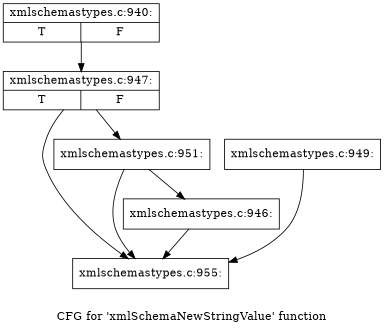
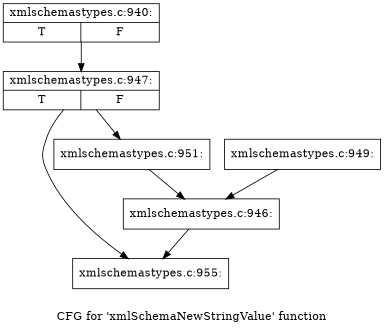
  digraph {
    label="CFG for 'xmlSchemaNewStringValue' function"
    node [shape=record]
    n1 [label="{xmlschemastypes.c:940:|{<s0>T|<s1>F}}"]
    n2 [label="{xmlschemastypes.c:947:|{<s0>T|<s1>F}}"]
    n3 [label="{xmlschemastypes.c:946:}"]
    n4 [label="{xmlschemastypes.c:955:}"]
    n5 [label="{xmlschemastypes.c:951:}"]
    n6 [label="{xmlschemastypes.c:949:}"]
    n1 -> n2
    n2 -> n4
    n2 -> n5
    n3 -> n4
    n5 -> n3
-   n5 -> n4
-   n6 -> n4
+   n6 -> n3
  }
